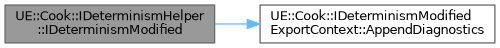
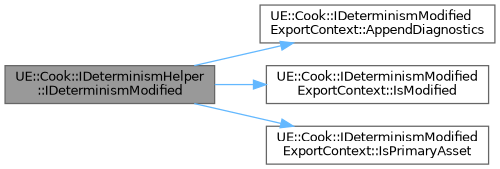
  digraph {
    rankdir=LR
    node [color=grey40 fillcolor=white fontname=Helvetica fontsize=10 shape=box style=filled]
    edge [color=steelblue1 fontname=Helvetica fontsize=10 labelfontname=Helvetica labelfontsize=10 style=solid]
    n1 [color=gray40 fillcolor=grey60 fontcolor=black height=0.2 label="UE::Cook::IDeterminismHelper\l::IDeterminismModified" width=0.4]
    n2 [height=0.2 label="UE::Cook::IDeterminismModified\lExportContext::AppendDiagnostics" width=0.4]
+   n3 [height=0.2 label="UE::Cook::IDeterminismModified\lExportContext::IsModified" width=0.4]
+   n4 [height=0.2 label="UE::Cook::IDeterminismModified\lExportContext::IsPrimaryAsset" width=0.4]
    n1 -> n2
+   n1 -> n3
+   n1 -> n4
  }
